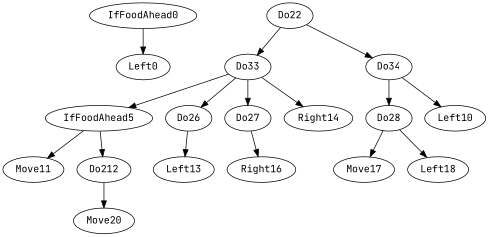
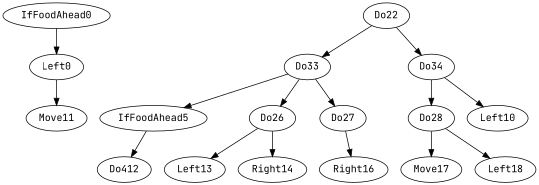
  digraph {
    fontname="JetBrains Mono"
    node [fontname="JetBrains Mono"]
    edge [fontname="JetBrains Mono"]
    n1 [label=Left0]
    IfFoodAhead0
    Do22
    Do33
    Do34
    IfFoodAhead5
    Do26
    Do27
    Do28
    Left10
    Move11
-   Do212
+   Do212 [label=Do412]
    Left13
    Right14
    Right16
    Move17
    Left18
-   Move20
    IfFoodAhead0 -> n1
    Do22 -> Do33
    Do22 -> Do34
    Do33 -> IfFoodAhead5
    Do33 -> Do26
    Do33 -> Do27
    Do34 -> Do28
    Do34 -> Left10
-   IfFoodAhead5 -> Move11
+   n1 -> Move11
    IfFoodAhead5 -> Do212
    Do26 -> Left13
-   Do33 -> Right14
+   Do26 -> Right14
    Do27 -> Right16
    Do28 -> Move17
    Do28 -> Left18
-   Do212 -> Move20
  }
